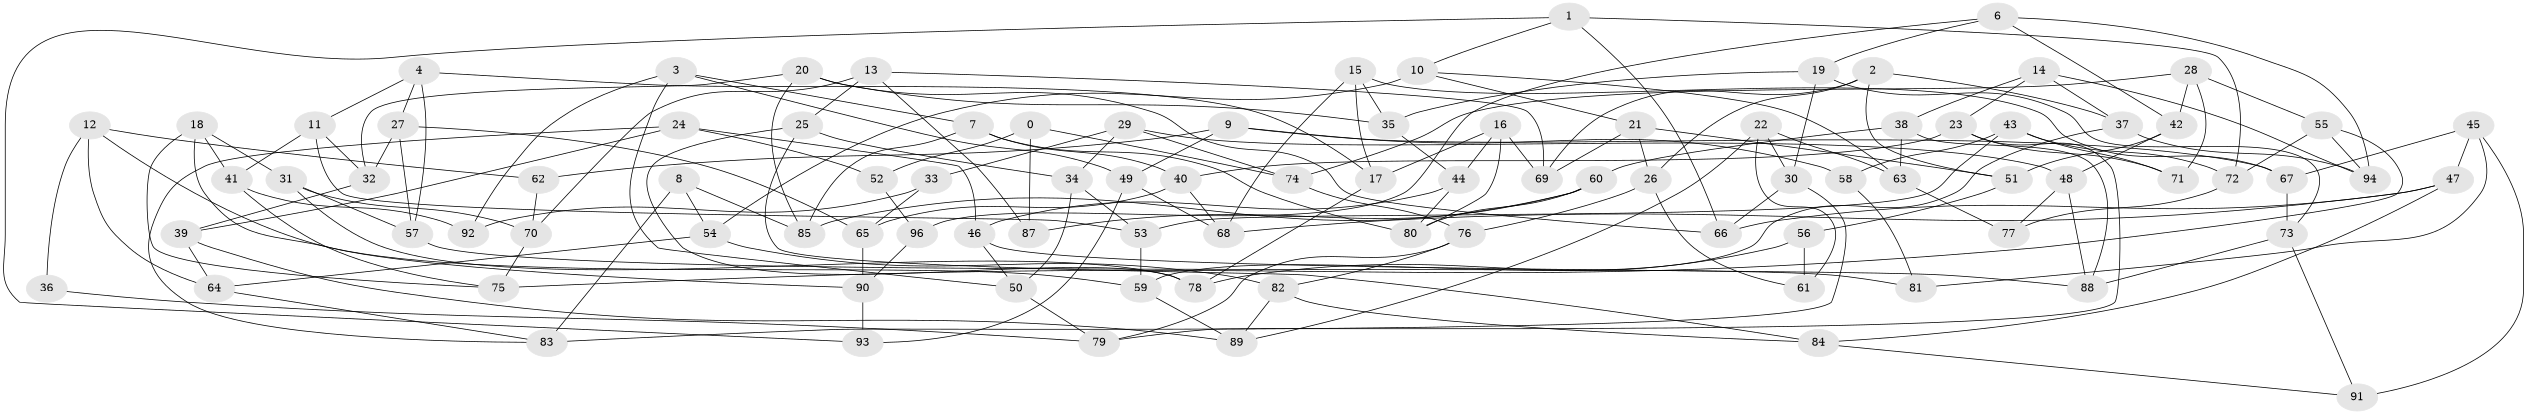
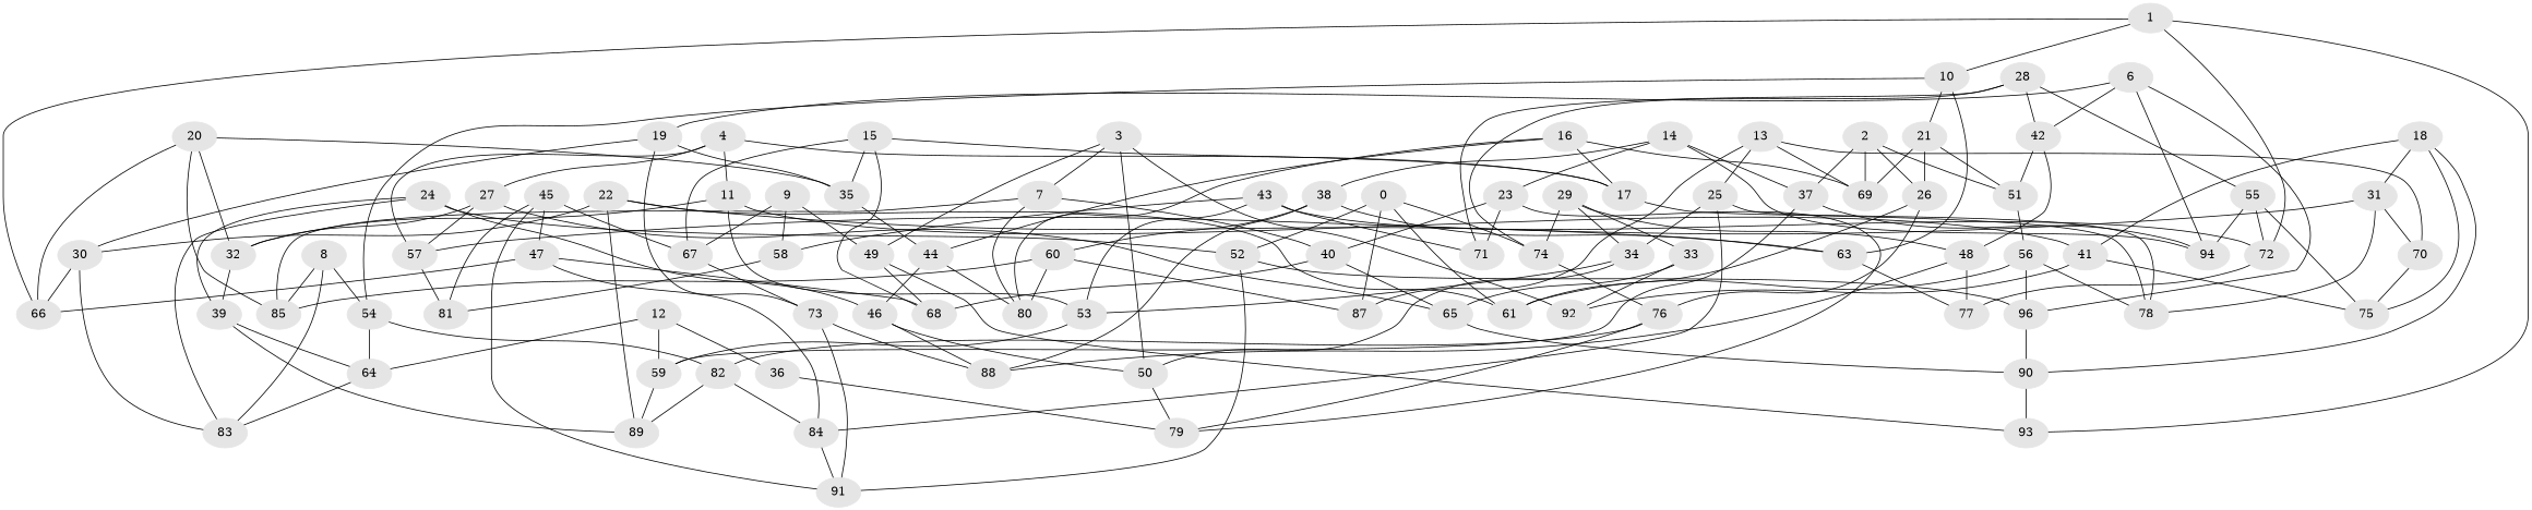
  graph {
    node [color=gray90 style=filled]
    1
    10
    66
    72
    93
    54
    21
    63
    77
    2
    26
    37
    51
    69
    61
    76
    94
    59
    56
    3
    7
    49
    50
    92
    40
    80
    85
    68
    79
    4
    11
    17
    27
    57
    32
    41
    53
    78
    65
    81
    n41 [label=0]
    52
    74
    87
    n45 [label=96]
    91
    6
    19
    42
    35
    30
    73
    48
    90
    8
    83
    64
    82
    9
    58
-   62
    67
    70
    39
    75
    12
    36
    89
    13
    25
    34
    84
    14
    23
    38
    71
    60
    88
    15
    44
    16
    46
    18
    31
    20
    22
    24
    28
    55
    29
    33
    43
    45
    47
    1 -- 10
    1 -- 66
    1 -- 72
    1 -- 93
    10 -- 54
    10 -- 21
    10 -- 63
    72 -- 77
    54 -- 64
    54 -- 82
    21 -- 26
    21 -- 51
    21 -- 69
    63 -- 77
    2 -- 26
    2 -- 37
    2 -- 51
    2 -- 69
    26 -- 61
    26 -- 76
    37 -- 94
    37 -- 59
    51 -- 56
    76 -- 79
    76 -- 82
    59 -- 89
    56 -- 61
    56 -- 78
+   56 -- n45
    3 -- 7
    3 -- 49
    3 -- 50
    3 -- 92
    7 -- 40
    7 -- 80
    7 -- 85
    49 -- 93
    49 -- 68
    50 -- 79
    40 -- 68
    40 -- 65
    4 -- 11
    4 -- 17
    4 -- 27
    4 -- 57
    11 -- 32
    11 -- 41
    11 -- 53
    17 -- 78
    27 -- 57
    27 -- 32
    27 -- 65
    57 -- 81
    32 -- 39
    41 -- 92
    41 -- 75
    53 -- 59
    65 -- 90
+   n41 -- 61
    n41 -- 52
    n41 -- 74
    n41 -- 87
    52 -- n45
+   52 -- 91
    74 -- 76
    n45 -- 90
    6 -- 94
    6 -- n45
    6 -- 19
    6 -- 42
    19 -- 35
    19 -- 30
    19 -- 73
    42 -- 51
    42 -- 48
    35 -- 44
    30 -- 66
    30 -- 83
    73 -- 91
    73 -- 88
    48 -- 77
    48 -- 88
    90 -- 93
    8 -- 54
    8 -- 85
    8 -- 83
    64 -- 83
    82 -- 89
    82 -- 84
    9 -- 49
    9 -- 58
-   9 -- 62
    9 -- 67
    58 -- 81
-   62 -- 70
    67 -- 73
    70 -- 75
    39 -- 64
    39 -- 89
    12 -- 59
    12 -- 64
-   12 -- 62
    12 -- 36
    36 -- 79
    13 -- 69
    13 -- 87
    13 -- 70
    13 -- 25
    25 -- 78
    25 -- 34
    25 -- 84
    34 -- 50
    34 -- 53
    84 -- 91
    14 -- 37
    14 -- 94
    14 -- 23
    14 -- 38
    23 -- 40
    23 -- 79
    23 -- 71
    38 -- 63
    38 -- 60
    38 -- 88
    60 -- 80
    60 -- 85
    60 -- 87
    15 -- 68
    15 -- 17
    15 -- 35
    15 -- 67
    44 -- 80
    44 -- 46
    16 -- 69
    16 -- 80
    16 -- 17
    16 -- 44
    46 -- 50
    46 -- 88
    18 -- 41
    18 -- 90
    18 -- 75
    18 -- 31
    31 -- 57
    31 -- 78
    31 -- 70
    20 -- 66
    20 -- 85
    20 -- 32
    20 -- 35
    22 -- 63
    22 -- 61
    22 -- 30
    22 -- 89
    24 -- 52
    24 -- 83
    24 -- 39
    24 -- 46
    28 -- 74
    28 -- 42
    28 -- 71
    28 -- 55
    55 -- 72
    55 -- 94
    55 -- 75
    29 -- 74
    29 -- 48
    29 -- 34
    29 -- 33
    33 -- 92
    33 -- 65
    43 -- 72
    43 -- 53
    43 -- 58
    43 -- 71
    45 -- 81
    45 -- 91
    45 -- 67
    45 -- 47
    47 -- 66
    47 -- 68
    47 -- 84
  }
